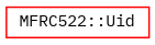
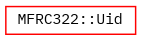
  digraph {
    rankdir=TB
    fontname="IBM Plex Mono"
-   n1 [color=red fillcolor=white fontname="IBM Plex Mono" fontsize=10 height=0.2 label="MFRC522::Uid" shape=record style=filled width=0.4]
+   n1 [color=red fillcolor=white fontname="IBM Plex Mono" fontsize=10 height=0.2 label="MFRC322::Uid" shape=record style=filled width=0.4]
  }
